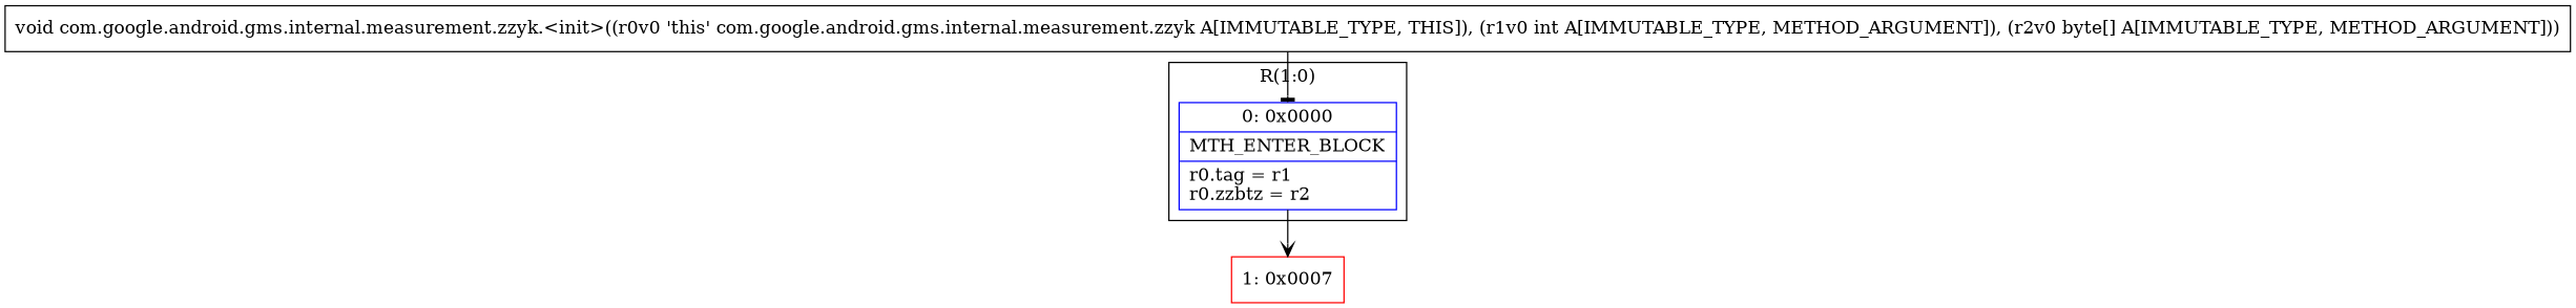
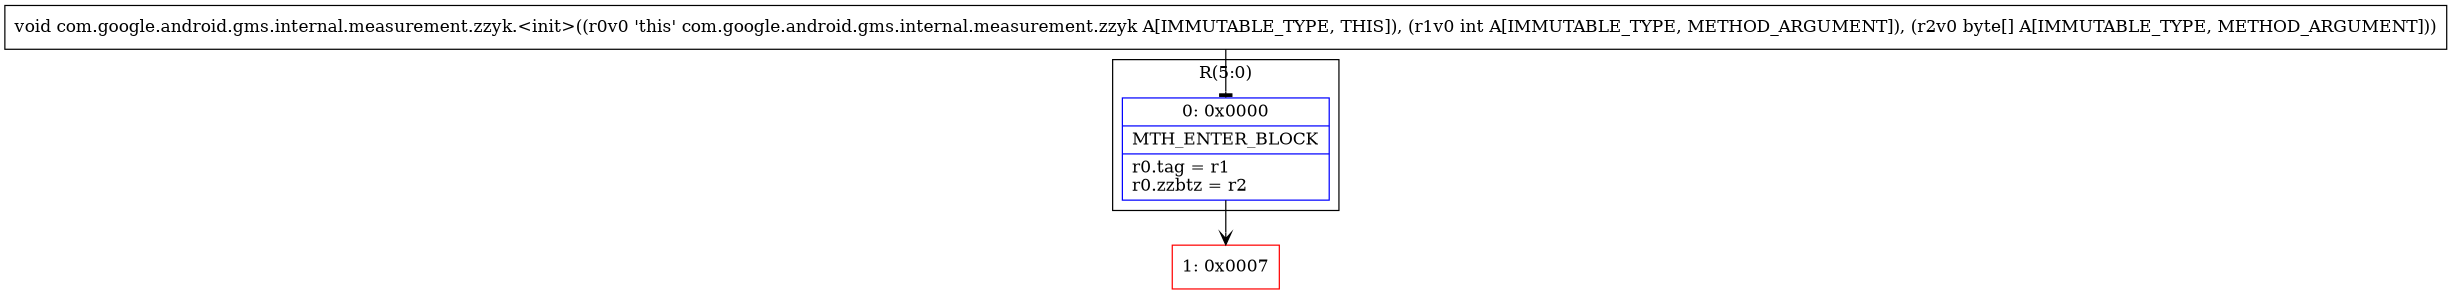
  digraph {
    node [shape=record]
    n1 [color=blue label="{0\:\ 0x0000|MTH_ENTER_BLOCK\l|r0.tag = r1\lr0.zzbtz = r2\l}"]
    n2 [color=red label="{1\:\ 0x0007}"]
    n3 [label="{void com.google.android.gms.internal.measurement.zzyk.\<init\>((r0v0 'this' com.google.android.gms.internal.measurement.zzyk A[IMMUTABLE_TYPE, THIS]), (r1v0 int A[IMMUTABLE_TYPE, METHOD_ARGUMENT]), (r2v0 byte[] A[IMMUTABLE_TYPE, METHOD_ARGUMENT])) }"]
    subgraph cluster_1 {
-     label="R(1:0)"
+     label="R(5:0)"
      n1
    }
    n1 -> n2 [arrowhead=vee]
    n3 -> n1 [arrowhead=tee]
  }
